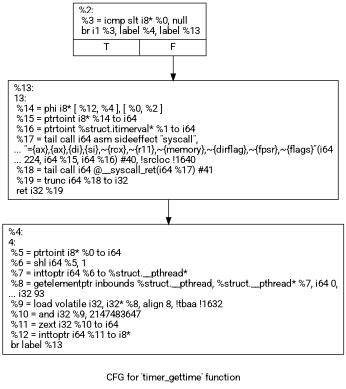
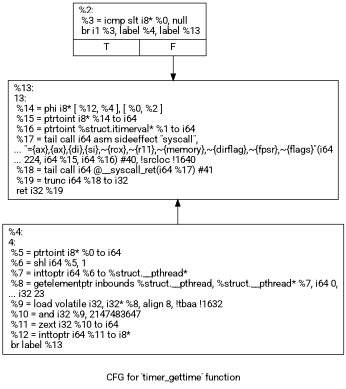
  digraph {
    fontname=Roboto
    label="CFG for 'timer_gettime' function"
    node [fontname=Roboto shape=record]
    edge [fontname=Roboto]
    n1 [label="{%2:\l  %3 = icmp slt i8* %0, null\l  br i1 %3, label %4, label %13\l|{<s0>T|<s1>F}}"]
    n2 [label="{%13:\l13:                                               \l  %14 = phi i8* [ %12, %4 ], [ %0, %2 ]\l  %15 = ptrtoint i8* %14 to i64\l  %16 = ptrtoint %struct.itimerval* %1 to i64\l  %17 = tail call i64 asm sideeffect \"syscall\",\l... \"=\{ax\},\{ax\},\{di\},\{si\},~\{rcx\},~\{r11\},~\{memory\},~\{dirflag\},~\{fpsr\},~\{flags\}\"(i64\l... 224, i64 %15, i64 %16) #40, !srcloc !1640\l  %18 = tail call i64 @__syscall_ret(i64 %17) #41\l  %19 = trunc i64 %18 to i32\l  ret i32 %19\l}"]
-   n3 [label="{%4:\l4:                                                \l  %5 = ptrtoint i8* %0 to i64\l  %6 = shl i64 %5, 1\l  %7 = inttoptr i64 %6 to %struct.__pthread*\l  %8 = getelementptr inbounds %struct.__pthread, %struct.__pthread* %7, i64 0,\l... i32 93\l  %9 = load volatile i32, i32* %8, align 8, !tbaa !1632\l  %10 = and i32 %9, 2147483647\l  %11 = zext i32 %10 to i64\l  %12 = inttoptr i64 %11 to i8*\l  br label %13\l}"]
+   n3 [label="{%4:\l4:                                                \l  %5 = ptrtoint i8* %0 to i64\l  %6 = shl i64 %5, 1\l  %7 = inttoptr i64 %6 to %struct.__pthread*\l  %8 = getelementptr inbounds %struct.__pthread, %struct.__pthread* %7, i64 0,\l... i32 23\l  %9 = load volatile i32, i32* %8, align 8, !tbaa !1632\l  %10 = and i32 %9, 2147483647\l  %11 = zext i32 %10 to i64\l  %12 = inttoptr i64 %11 to i8*\l  br label %13\l}"]
    n1 -> n2 [tailport=s1]
-   n2 -> n3
+   n3 -> n2
  }
